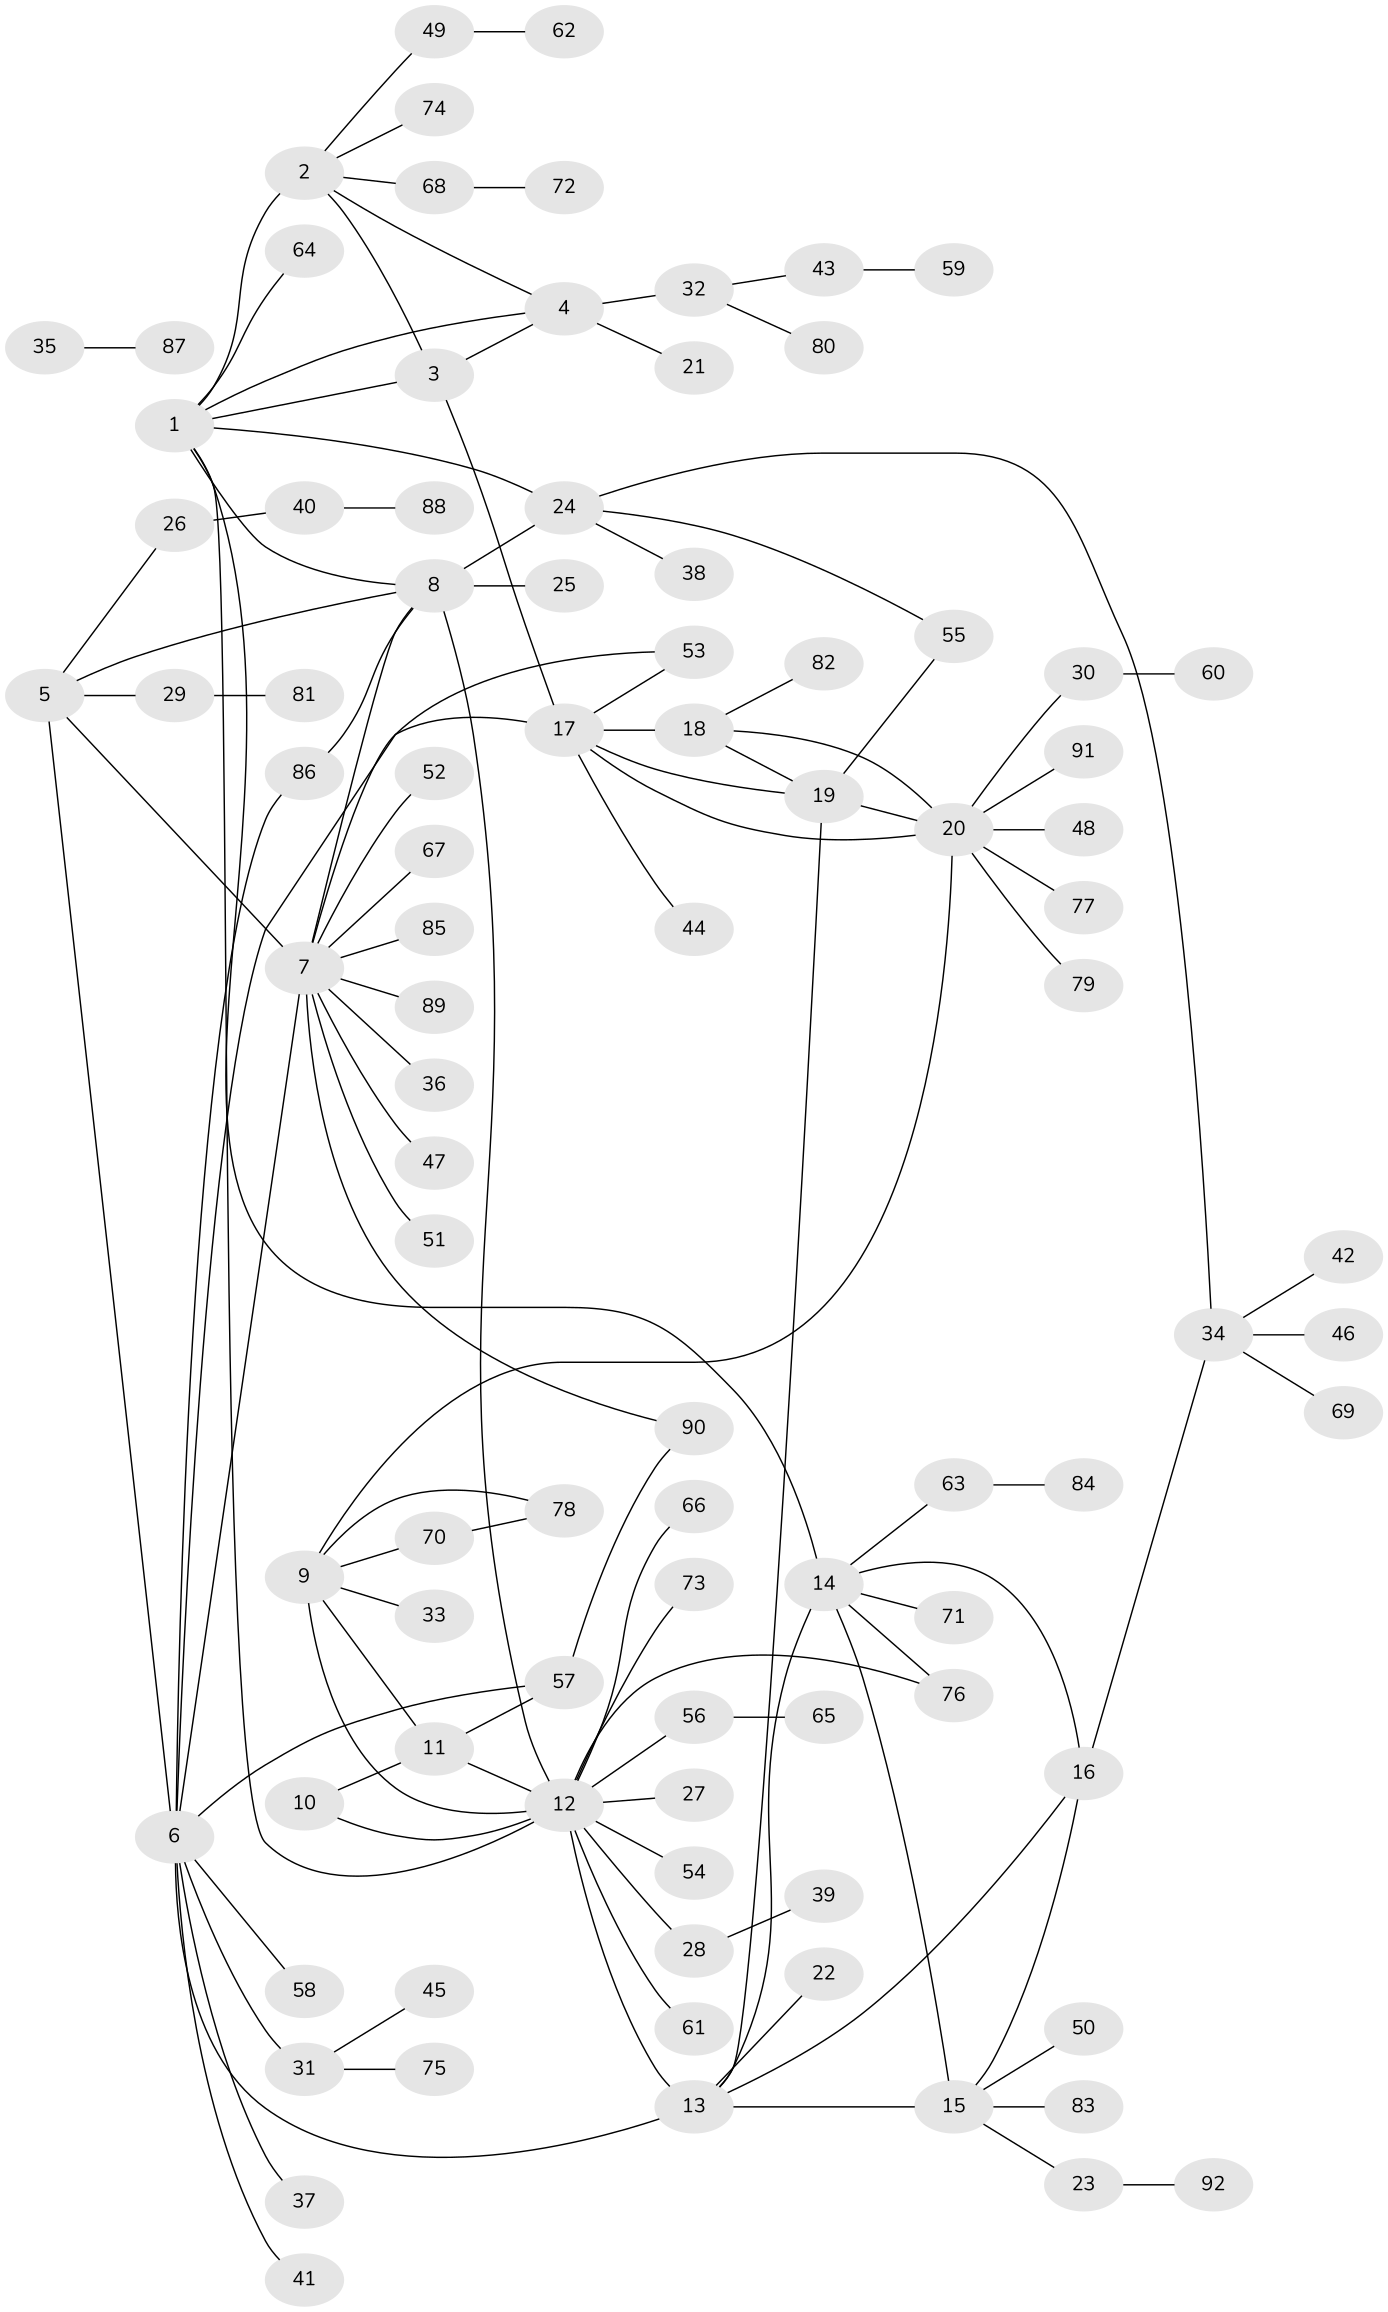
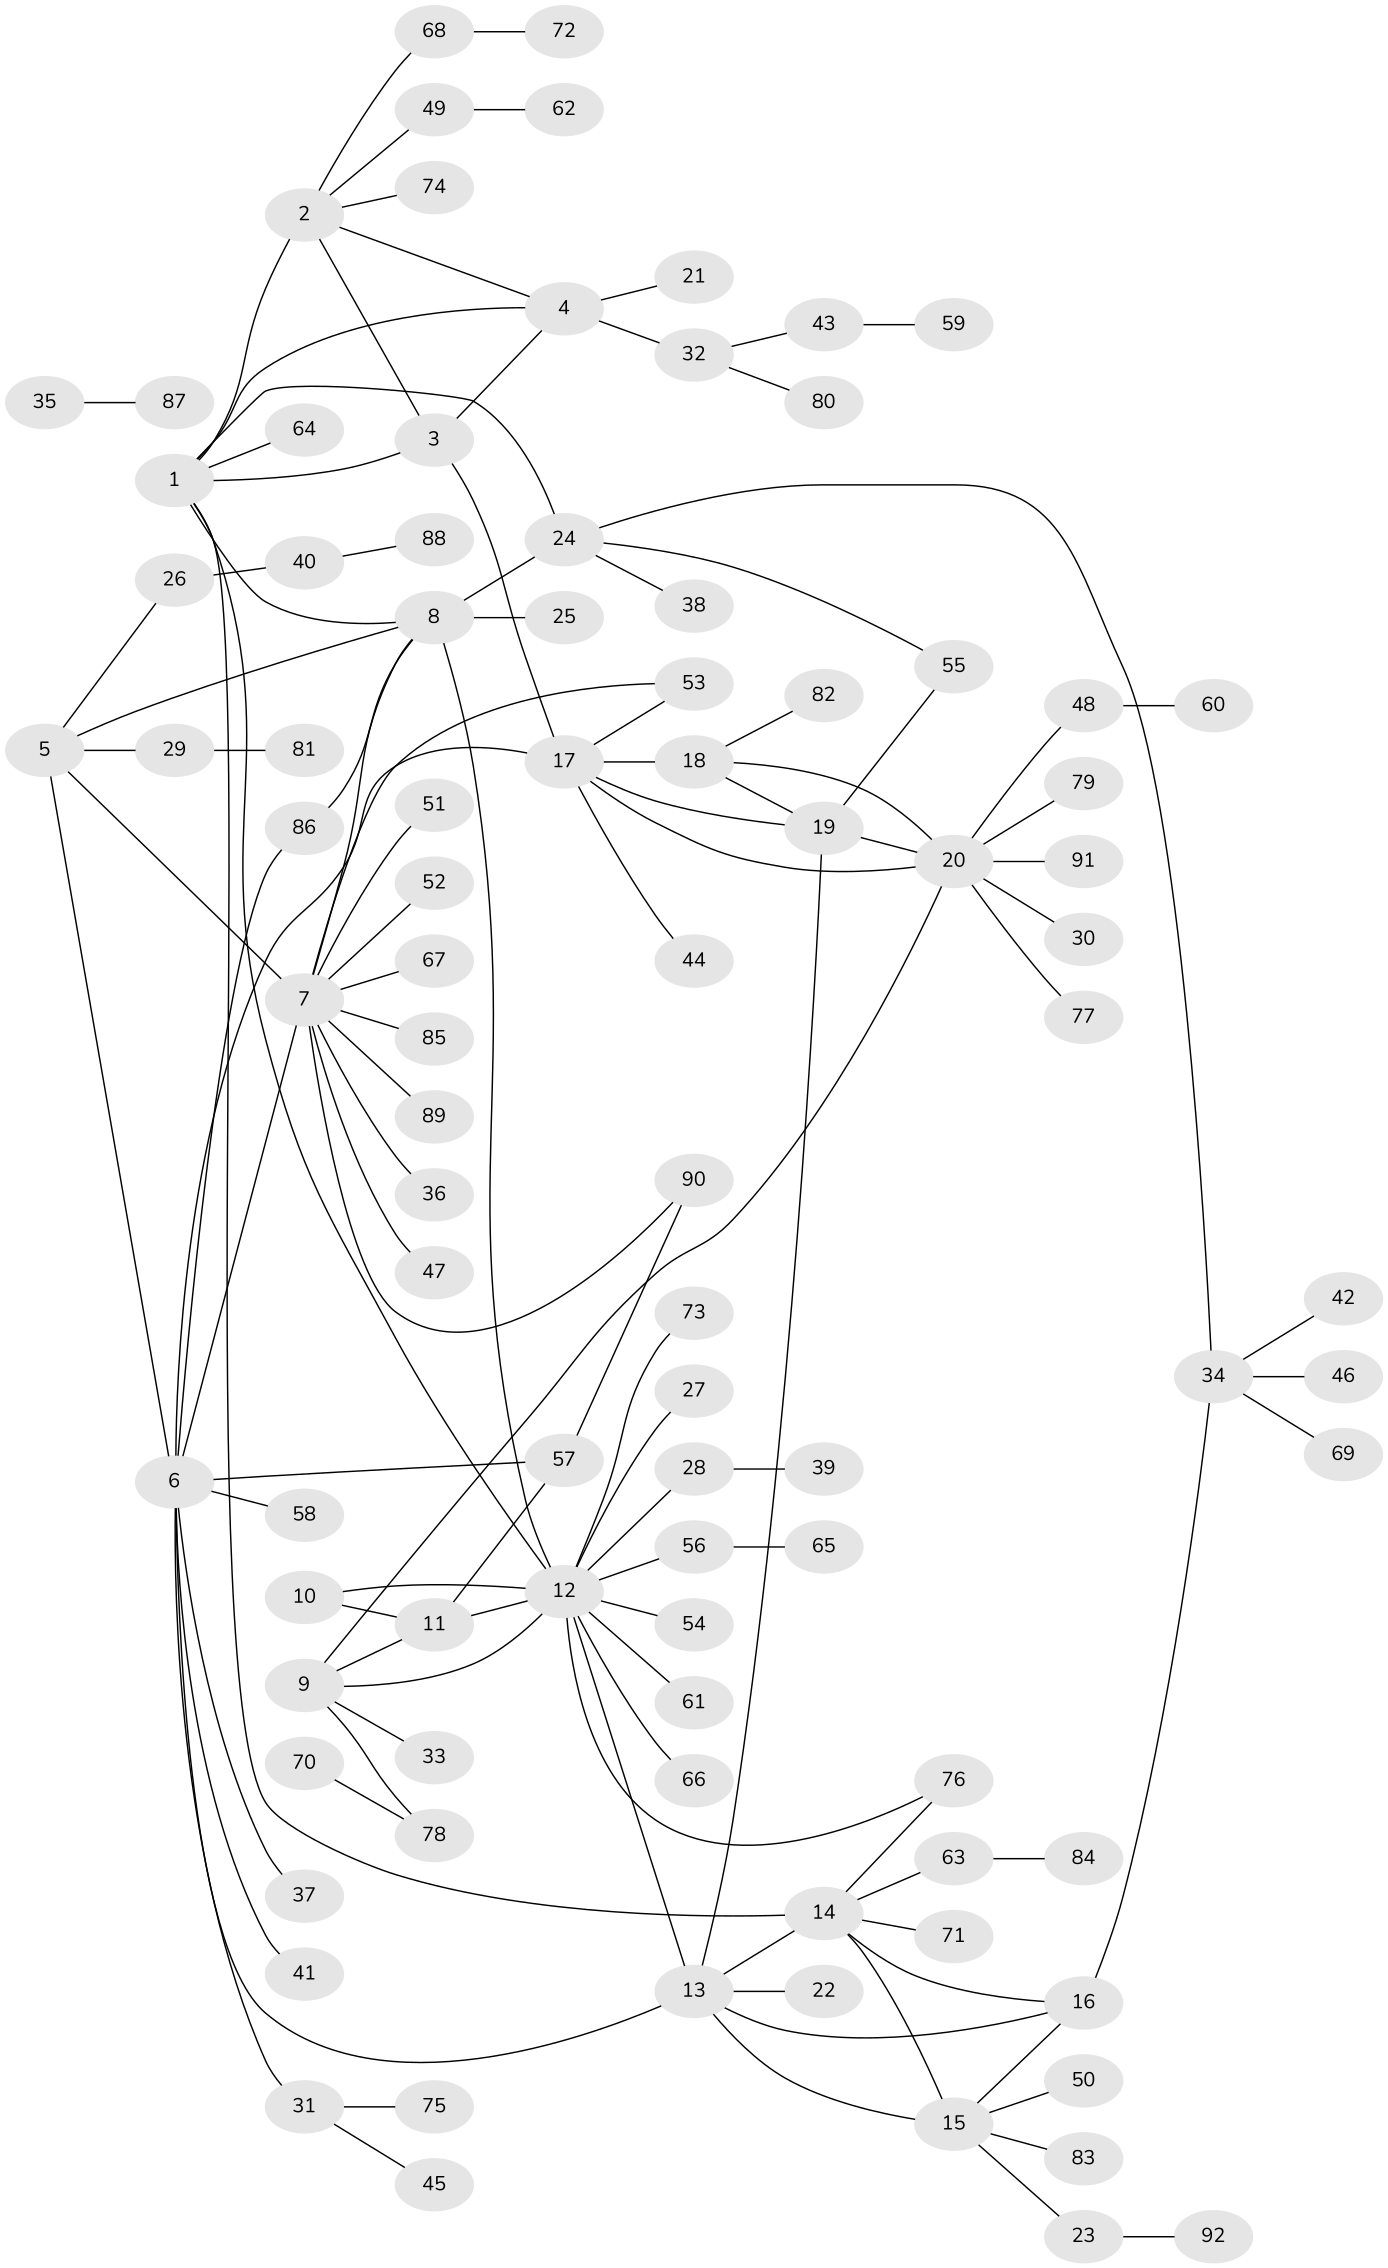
  graph {
    fontname=Nunito
    rankdir=LR
    node [color=gray90 fontname=Nunito style=filled]
    edge [fontname=Nunito]
    1
    2
    3
    4
    8
    12
    14
    24
    64
    49
    68
    74
    17
    21
    32
    25
    13
    27
    28
    54
    56
    61
    66
    73
    76
    15
    16
    63
    71
    34
    55
    38
    35
    87
    62
    72
    53
    20
    19
    18
    44
    43
    80
    5
    6
    7
    26
    29
    31
    37
    41
    57
    58
    86
    36
    47
    51
    52
    67
    85
    89
    90
    40
    81
    22
    45
    75
    9
    11
    33
    70
    78
    10
    30
    48
    77
    79
    91
    39
    65
    23
    50
    83
    84
    92
    42
    46
    69
    82
    60
    88
    59
    1 -- 2
    1 -- 3
    1 -- 4
    1 -- 8
    1 -- 12
    1 -- 14
    1 -- 24
    1 -- 64
    2 -- 3
    2 -- 4
    2 -- 49
    2 -- 68
    2 -- 74
    3 -- 4
    3 -- 17
    4 -- 21
    4 -- 32
    8 -- 12
    8 -- 24
    8 -- 25
    12 -- 13
    12 -- 27
    12 -- 28
    12 -- 54
    12 -- 56
    12 -- 61
    12 -- 66
    12 -- 73
    12 -- 76
    14 -- 76
    14 -- 15
    14 -- 16
    14 -- 63
    14 -- 71
    24 -- 34
    24 -- 55
    24 -- 38
    49 -- 62
    68 -- 72
    17 -- 53
    17 -- 20
    17 -- 19
    17 -- 18
    17 -- 44
    32 -- 43
    32 -- 80
    13 -- 14
    13 -- 15
    13 -- 16
    13 -- 19
    13 -- 22
    28 -- 39
    56 -- 65
    15 -- 16
    15 -- 23
    15 -- 50
    15 -- 83
    16 -- 34
    63 -- 84
    34 -- 42
    34 -- 46
    34 -- 69
    35 -- 87
    20 -- 30
    20 -- 48
    20 -- 77
    20 -- 79
    20 -- 91
    19 -- 55
    19 -- 20
    18 -- 20
    18 -- 19
    18 -- 82
    43 -- 59
    5 -- 8
    5 -- 6
    5 -- 7
    5 -- 26
    5 -- 29
    6 -- 17
    6 -- 13
    6 -- 7
    6 -- 31
    6 -- 37
    6 -- 41
    6 -- 57
    6 -- 58
    6 -- 86
    7 -- 8
    7 -- 53
    7 -- 36
    7 -- 47
    7 -- 51
    7 -- 52
    7 -- 67
    7 -- 85
    7 -- 89
    7 -- 90
    26 -- 40
    29 -- 81
    31 -- 45
    31 -- 75
    57 -- 90
    86 -- 8
    40 -- 88
    9 -- 12
    9 -- 20
    9 -- 11
    9 -- 33
-   9 -- 70
    9 -- 78
    11 -- 12
    11 -- 57
    70 -- 78
    10 -- 12
    10 -- 11
-   30 -- 60
+   48 -- 60
    23 -- 92
  }
